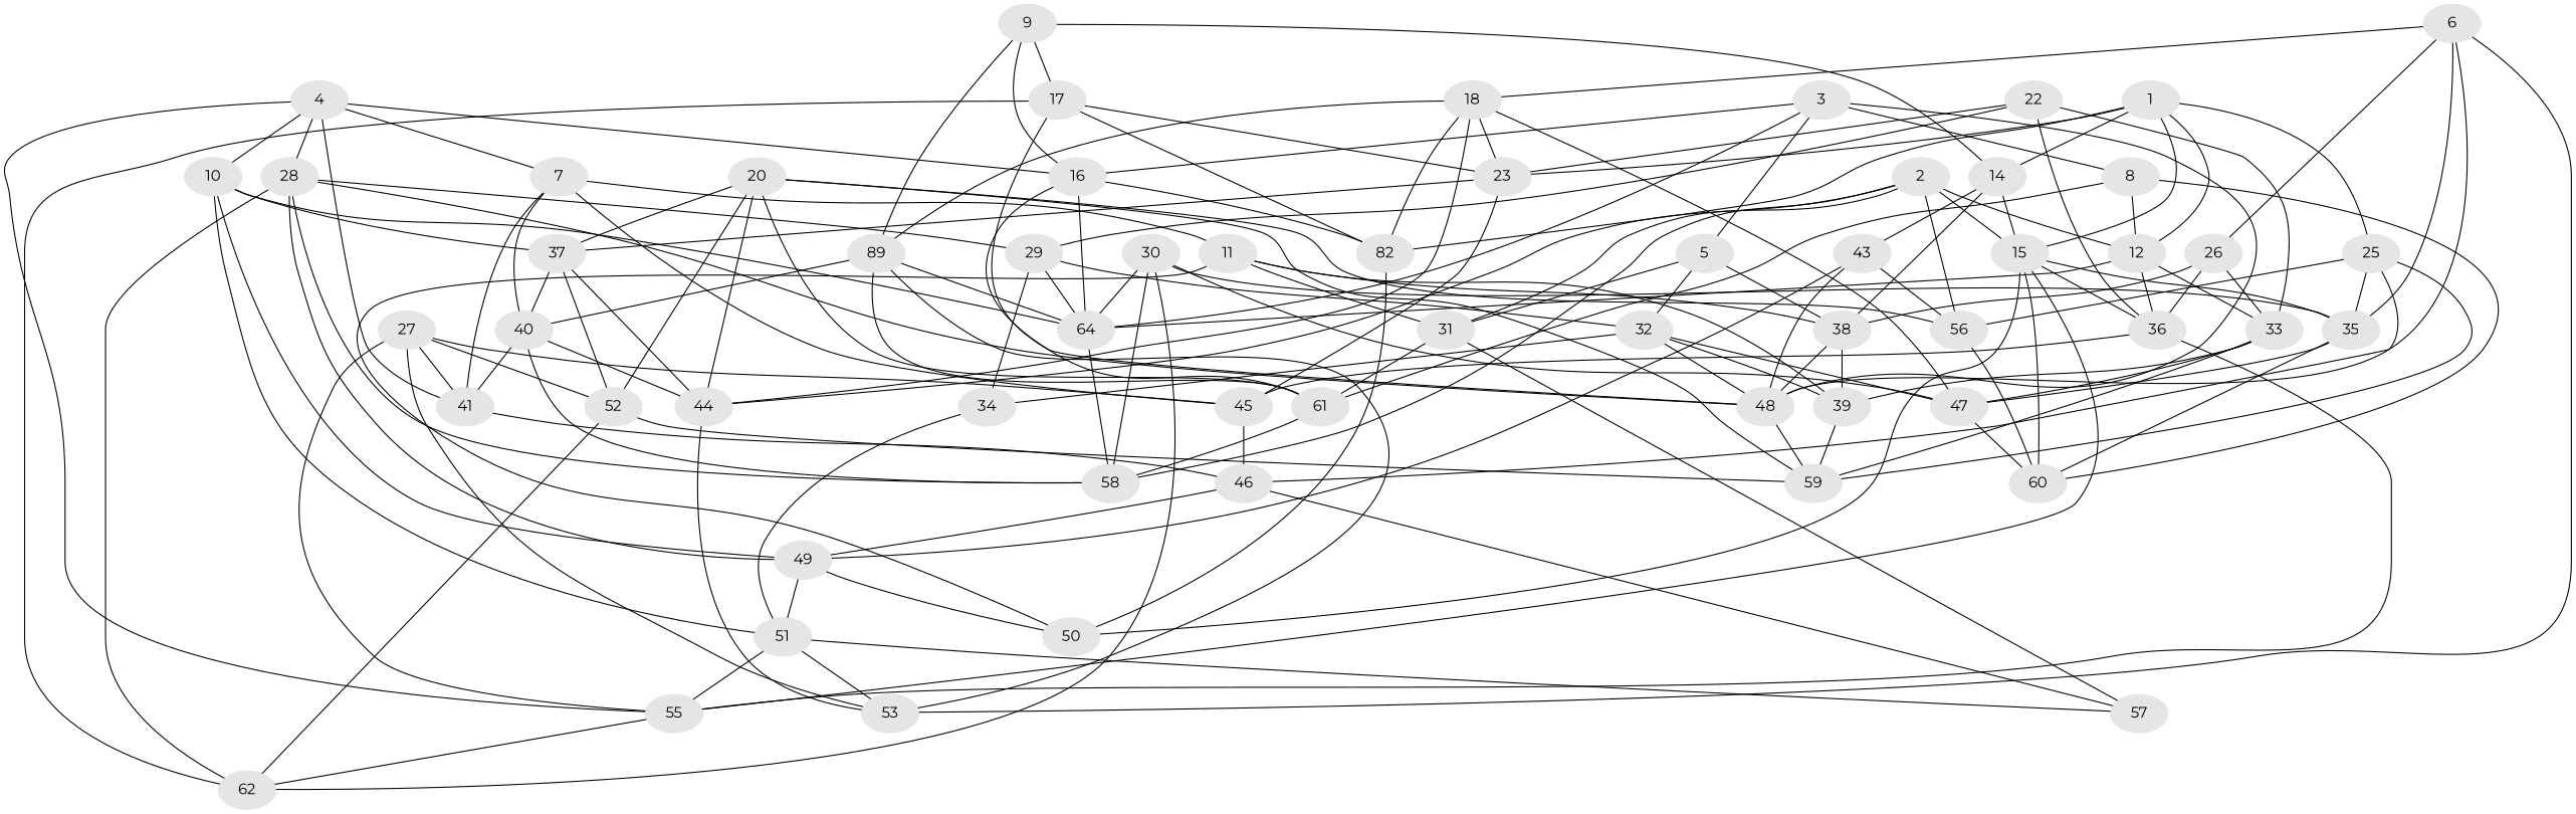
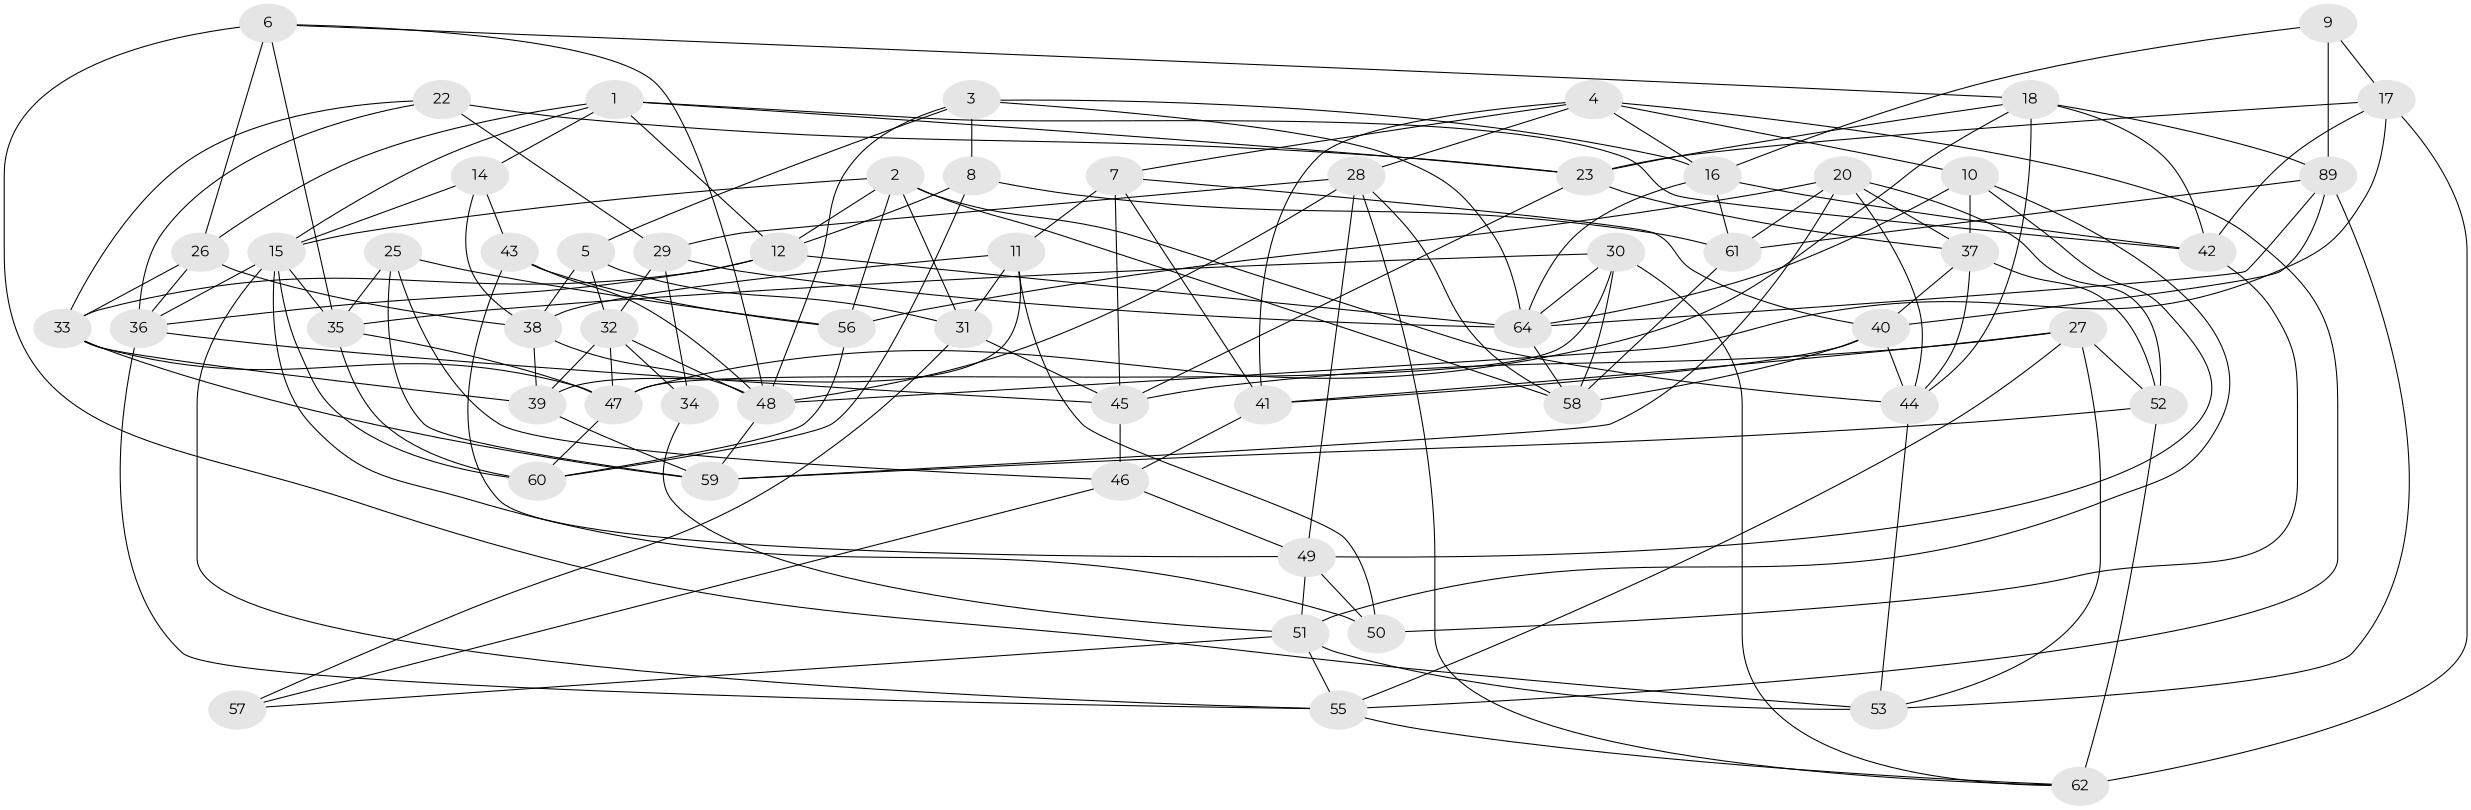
  graph {
    fontname=Montserrat
    node [color=gray90 fontname=Montserrat style=filled]
    edge [fontname=Montserrat weight=1.0]
    1
    12
    14
    15
    23
    25
-   42 [label=82]
+   42
    n8 [label=64]
    33
    36
    38
    43
    55
    35
    60
    50
    45
    37
    56
    59
    46
    2
    31
    44
    58
    61
    57
    53
    3
    5
    8
    16
    48
    32
    10
    49
    51
    4
    7
    28
    41
    11
    40
    62
    29
    39
    47
    34
    6
    18
    26
    n52 [label=89]
    9
    17
    52
    20
    27
    22
    30
    1 -- 12
    1 -- 14
    1 -- 15
    1 -- 23
-   1 -- 25
+   1 -- 26
    1 -- 42
    12 -- n8
    12 -- 33
    12 -- 36
    14 -- 15
    14 -- 38
    14 -- 43
    15 -- 36
    15 -- 55
    15 -- 35
    15 -- 60
    15 -- 50
    23 -- 45
    23 -- 37
    25 -- 35
    25 -- 56 [weight=2.0]
    25 -- 59
    25 -- 46
    42 -- 50
    n8 -- 58
    33 -- 59
    33 -- 39
    33 -- 47
    36 -- 55
    36 -- 45
    38 -- 48
    38 -- 39
    43 -- 56
    43 -- 48
    43 -- 49
    55 -- 62
    35 -- 60
    35 -- 47
    45 -- 46
    37 -- 44
    37 -- 40
    37 -- 52
    56 -- 60 [weight=2.0]
    46 -- 57
    46 -- 49
    2 -- 12
    2 -- 15
    2 -- 56
    2 -- 31
    2 -- 44
    2 -- 58
-   31 -- 61
+   31 -- 45
    31 -- 57
    44 -- 53
    61 -- 58
    3 -- n8
    3 -- 5
    3 -- 8
    3 -- 16
    3 -- 48
    5 -- 38
    5 -- 31
    5 -- 32
    8 -- 12
    8 -- 60
    8 -- 61
    16 -- 42
    16 -- n8
    16 -- 61
    48 -- 59
    32 -- 48
    32 -- 39
    32 -- 47
    32 -- 34
    10 -- n8
    10 -- 37
    10 -- 49
    10 -- 51
    49 -- 50
    49 -- 51
    51 -- 55
    51 -- 57
    51 -- 53
    4 -- 55
    4 -- 16
    4 -- 10
    4 -- 7
    4 -- 28
    4 -- 41
    7 -- 45 [weight=2.0]
    7 -- 41
    7 -- 11
    7 -- 40
    28 -- 58
    28 -- 48
    28 -- 49
    28 -- 62
    28 -- 29
    41 -- 46
    11 -- 38
    11 -- 50
    11 -- 31 [weight=2.0]
    11 -- 39
    40 -- 44
    40 -- 58
    40 -- 41
    29 -- n8
    29 -- 32
    29 -- 34 [weight=2.0]
    39 -- 59
    47 -- 60
    34 -- 51
    6 -- 35
    6 -- 53 [weight=2.0]
    6 -- 48
    6 -- 18
    6 -- 26
    18 -- 23
    18 -- 42
    18 -- 44
    18 -- 47
    18 -- n52
    26 -- 33
    26 -- 36
    26 -- 38
    n52 -- n8
    n52 -- 61
    n52 -- 53
    n52 -- 40
-   9 -- 14
    9 -- 16
    9 -- n52
    9 -- 17
    17 -- 23
    17 -- 42
    17 -- 48
    17 -- 62 [weight=2.0]
    52 -- 59
    52 -- 62
    20 -- 37
    20 -- 56
    20 -- 59
    20 -- 44
    20 -- 61 [weight=2.0]
    20 -- 52 [weight=2.0]
    27 -- 55
    27 -- 45
    27 -- 53
    27 -- 41
    27 -- 52
    22 -- 23
    22 -- 33
    22 -- 36
    22 -- 29
    30 -- n8
    30 -- 35
    30 -- 58
    30 -- 62
    30 -- 47
  }
